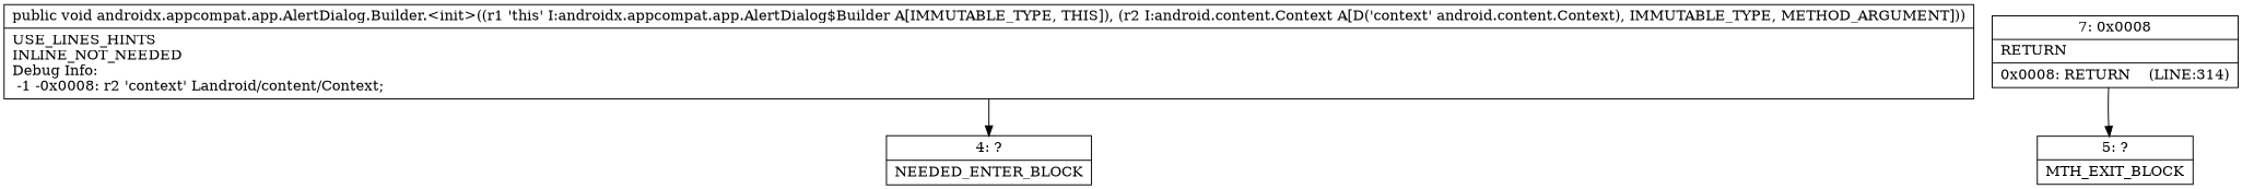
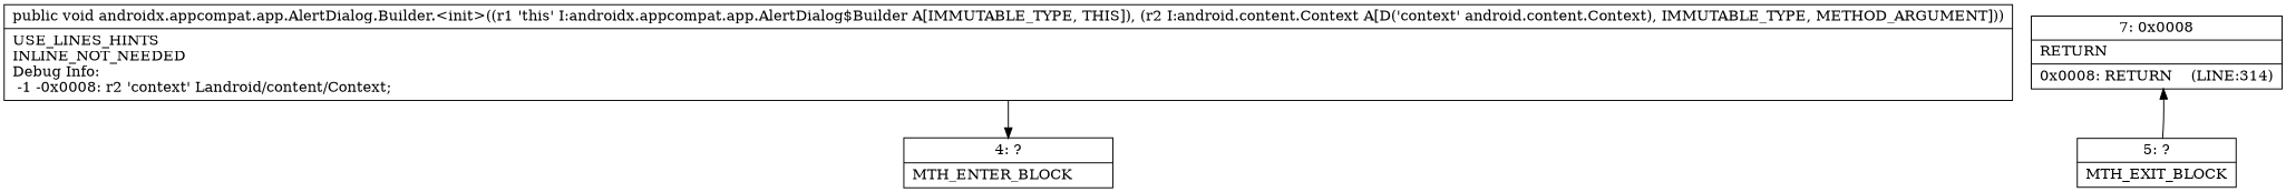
  digraph {
    node [shape=record]
-   n1 [label="{4\:\ ?|NEEDED_ENTER_BLOCK\l}"]
+   n1 [label="{4\:\ ?|MTH_ENTER_BLOCK\l}"]
    n2 [label="{7\:\ 0x0008|RETURN\l|0x0008: RETURN    (LINE:314)\l}"]
    n3 [label="{5\:\ ?|MTH_EXIT_BLOCK\l}"]
    n4 [label="{public void androidx.appcompat.app.AlertDialog.Builder.\<init\>((r1 'this' I:androidx.appcompat.app.AlertDialog$Builder A[IMMUTABLE_TYPE, THIS]), (r2 I:android.content.Context A[D('context' android.content.Context), IMMUTABLE_TYPE, METHOD_ARGUMENT]))  | USE_LINES_HINTS\lINLINE_NOT_NEEDED\lDebug Info:\l  \-1 \-0x0008: r2 'context' Landroid\/content\/Context;\l}"]
-   n2 -> n3
+   n3 -> n2
    n4 -> n1
  }
